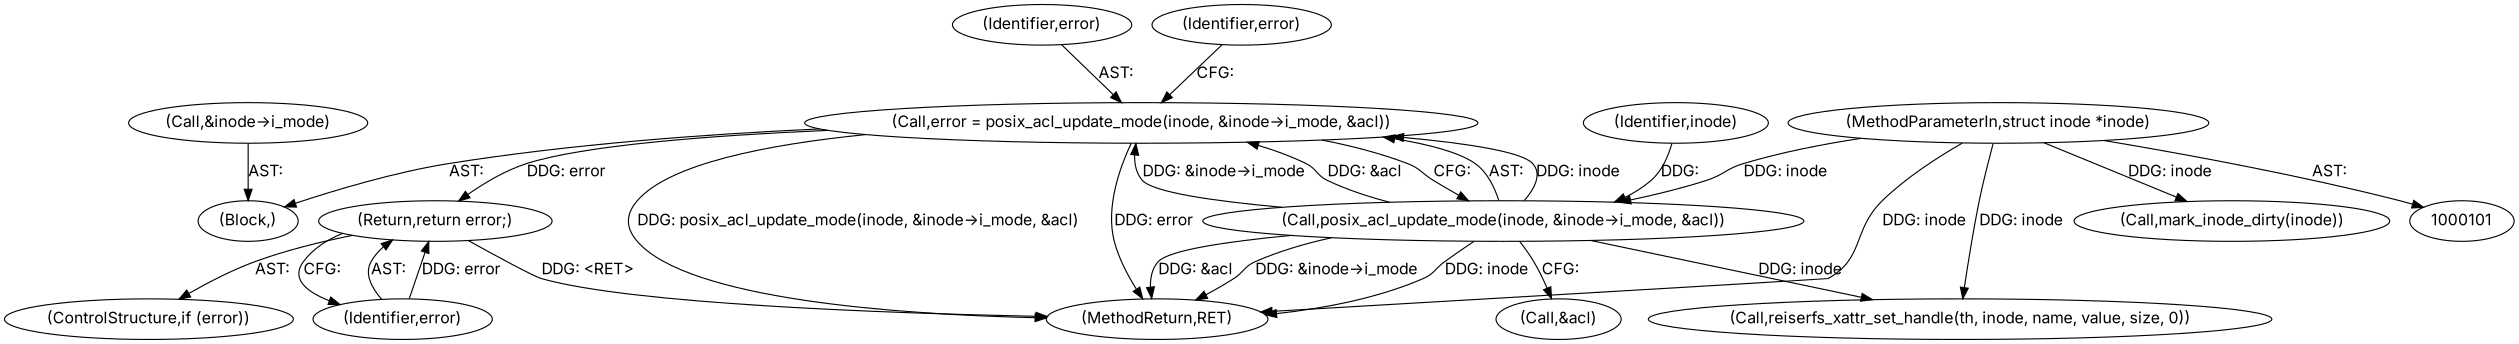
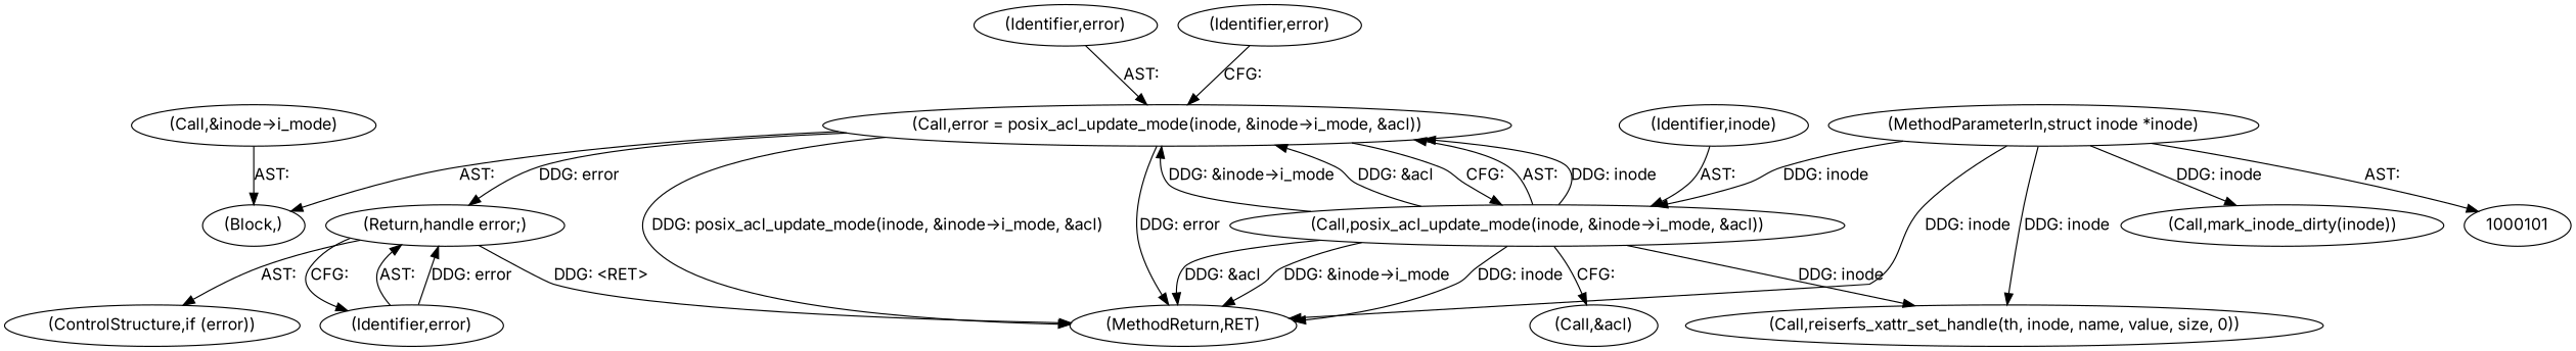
  digraph {
    fontname=Inter
    node [fontname=Inter]
    edge [fontname=Inter]
    n1 [label="(Call,error = posix_acl_update_mode(inode, &inode->i_mode, &acl))"]
    n2 [label="(Call,posix_acl_update_mode(inode, &inode->i_mode, &acl))"]
-   n3 [label="(Return,return error;)"]
+   n3 [label="(Return,handle error;)"]
    n4 [label="(Block,)"]
    n5 [label="(MethodReturn,RET)"]
    n6 [label="(Call,reiserfs_xattr_set_handle(th, inode, name, value, size, 0))"]
    n7 [label="(Call,&acl)"]
    n8 [label="(ControlStructure,if (error))"]
    n9 [label="(Identifier,error)"]
    n10 [label="(MethodParameterIn,struct inode *inode)"]
    n11 [label="(Call,mark_inode_dirty(inode))"]
    1000101
    n13 [label="(Call,&inode->i_mode)"]
    n14 [label="(Identifier,inode)"]
    n15 [label="(Identifier,error)"]
    n16 [label="(Identifier,error)"]
    n1 -> n2 [label="CFG: "]
    n1 -> n3 [label="DDG: error"]
    n1 -> n4 [label="AST: "]
    n1 -> n5 [label="DDG: posix_acl_update_mode(inode, &inode->i_mode, &acl)"]
    n1 -> n5 [label="DDG: error"]
    n2 -> n1 [label="AST: "]
    n2 -> n1 [label="DDG: inode"]
    n2 -> n1 [label="DDG: &inode->i_mode"]
    n2 -> n1 [label="DDG: &acl"]
    n2 -> n5 [label="DDG: inode"]
    n2 -> n5 [label="DDG: &acl"]
    n2 -> n5 [label="DDG: &inode->i_mode"]
    n2 -> n6 [label="DDG: inode"]
    n2 -> n7 [label="CFG: "]
    n3 -> n5 [label="DDG: <RET>"]
    n3 -> n8 [label="AST: "]
    n3 -> n9 [label="CFG: "]
    n9 -> n3 [label="AST: "]
    n9 -> n3 [label="DDG: error"]
    n10 -> n2 [label="DDG: inode"]
    n10 -> n5 [label="DDG: inode"]
    n10 -> n6 [label="DDG: inode"]
    n10 -> n11 [label="DDG: inode"]
    n10 -> 1000101 [label="AST: "]
    n13 -> n4 [label="AST: "]
-   n14 -> n2 [label="DDG: "]
+   n14 -> n2 [label="AST: "]
    n15 -> n1 [label="AST: "]
    n16 -> n1 [label="CFG: "]
  }
